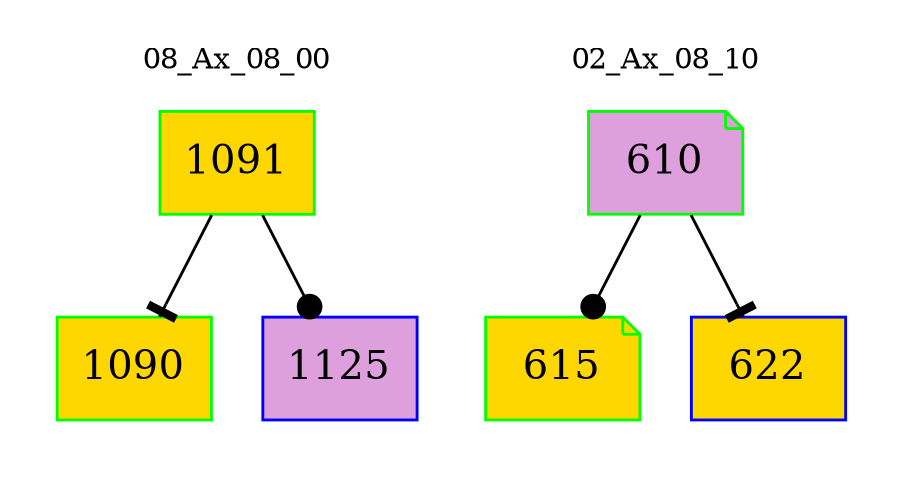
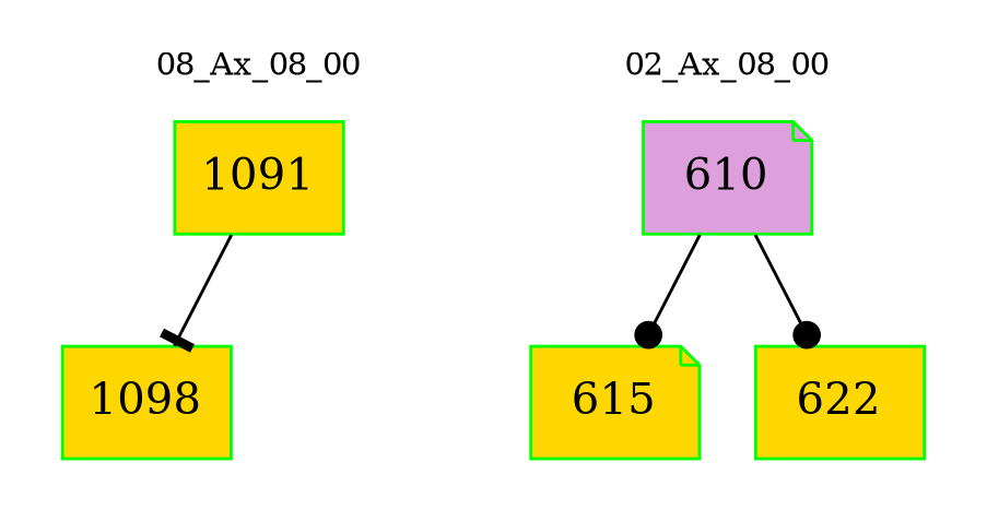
  digraph {
    node [color=green fillcolor=gold shape=box style=filled]
    edge [arrowhead=tee color=black]
    n1 [label=1091]
-   n2 [label=1090]
-   n3 [color=blue fillcolor=plum label=1125]
+   n2 [label=1098]
    n4 [fillcolor=plum label=610 shape=note]
    n5 [label=615 shape=note]
-   n6 [color=blue label=622]
+   n6 [label=622]
    subgraph cluster_1 {
      color=white
      fontsize=10
      label="08_Ax_08_00"
      n1
      n2
-     n3
    }
    subgraph cluster_2 {
      color=white
      fontsize=10
-     label="02_Ax_08_10"
+     label="02_Ax_08_00"
      n4
      n5
      n6
    }
    n1 -> n2
-   n1 -> n3 [arrowhead=dot]
    n4 -> n5 [arrowhead=dot]
-   n4 -> n6
+   n4 -> n6 [arrowhead=dot]
  }
